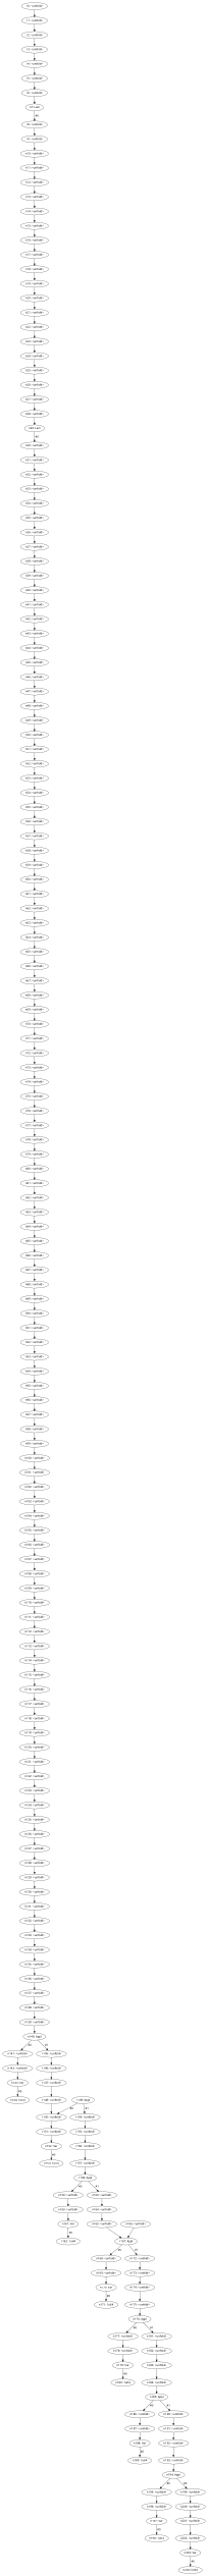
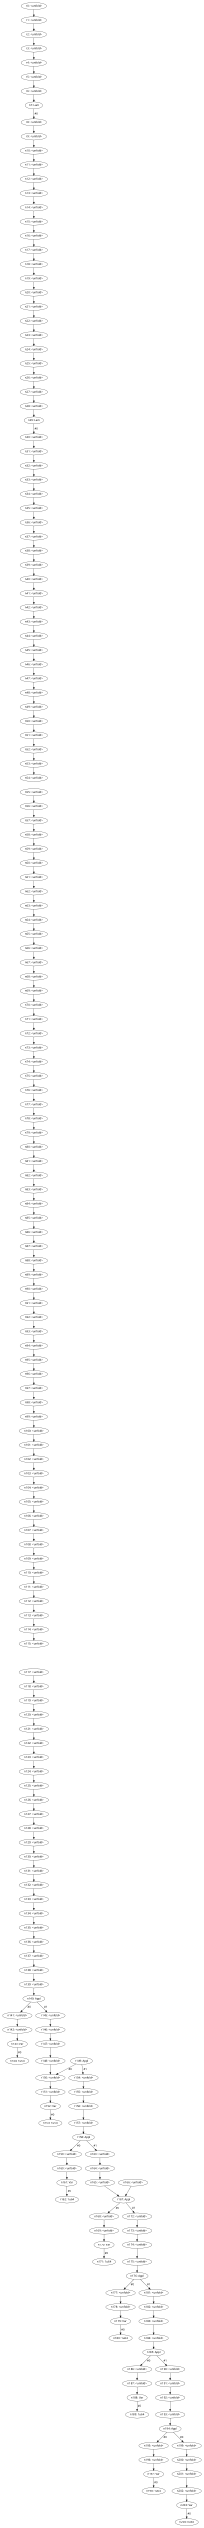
  digraph {
    node [fontname="bold helvetica"]
    edge [fontname="bold helvetica"]
    n1 [label="n0: <unfold>"]
    n2 [label="n1: <unfold>"]
    n3 [label="n2: <unfold>"]
    n4 [label="n3: <unfold>"]
    n5 [label="n4: <unfold>"]
    n6 [label="n5: <unfold>"]
    n7 [label="n6: <unfold>"]
    n8 [label="n7: Lam"]
    n9 [label="n8: <unfold>"]
    n10 [label="n9: <unfold>"]
    n11 [label="n10: <unfold>"]
    n12 [label="n11: <unfold>"]
    n13 [label="n12: <unfold>"]
    n14 [label="n13: <unfold>"]
    n15 [label="n14: <unfold>"]
    n16 [label="n15: <unfold>"]
    n17 [label="n16: <unfold>"]
    n18 [label="n17: <unfold>"]
    n19 [label="n18: <unfold>"]
    n20 [label="n19: <unfold>"]
    n21 [label="n20: <unfold>"]
    n22 [label="n21: <unfold>"]
    n23 [label="n22: <unfold>"]
    n24 [label="n23: <unfold>"]
    n25 [label="n24: <unfold>"]
    n26 [label="n25: <unfold>"]
    n27 [label="n26: <unfold>"]
    n28 [label="n27: <unfold>"]
    n29 [label="n28: <unfold>"]
    n30 [label="n29: Lam"]
    n31 [label="n30: <unfold>"]
    n32 [label="n31: <unfold>"]
    n33 [label="n32: <unfold>"]
    n34 [label="n33: <unfold>"]
    n35 [label="n34: <unfold>"]
    n36 [label="n35: <unfold>"]
    n37 [label="n36: <unfold>"]
    n38 [label="n37: <unfold>"]
    n39 [label="n38: <unfold>"]
    n40 [label="n39: <unfold>"]
    n41 [label="n40: <unfold>"]
    n42 [label="n41: <unfold>"]
    n43 [label="n42: <unfold>"]
    n44 [label="n43: <unfold>"]
    n45 [label="n44: <unfold>"]
    n46 [label="n45: <unfold>"]
    n47 [label="n46: <unfold>"]
    n48 [label="n47: <unfold>"]
    n49 [label="n48: <unfold>"]
    n50 [label="n49: <unfold>"]
    n51 [label="n50: <unfold>"]
    n52 [label="n51: <unfold>"]
    n53 [label="n52: <unfold>"]
    n54 [label="n53: <unfold>"]
    n55 [label="n54: <unfold>"]
    n56 [label="n55: <unfold>"]
    n57 [label="n56: <unfold>"]
    n58 [label="n57: <unfold>"]
    n59 [label="n58: <unfold>"]
    n60 [label="n59: <unfold>"]
    n61 [label="n60: <unfold>"]
    n62 [label="n61: <unfold>"]
    n63 [label="n62: <unfold>"]
    n64 [label="n63: <unfold>"]
    n65 [label="n64: <unfold>"]
    n66 [label="n65: <unfold>"]
    n67 [label="n66: <unfold>"]
    n68 [label="n67: <unfold>"]
    n69 [label="n68: <unfold>"]
    n70 [label="n69: <unfold>"]
    n71 [label="n70: <unfold>"]
    n72 [label="n71: <unfold>"]
    n73 [label="n72: <unfold>"]
    n74 [label="n73: <unfold>"]
    n75 [label="n74: <unfold>"]
    n76 [label="n75: <unfold>"]
    n77 [label="n76: <unfold>"]
    n78 [label="n77: <unfold>"]
    n79 [label="n78: <unfold>"]
    n80 [label="n79: <unfold>"]
    n81 [label="n80: <unfold>"]
    n82 [label="n81: <unfold>"]
    n83 [label="n82: <unfold>"]
    n84 [label="n83: <unfold>"]
    n85 [label="n84: <unfold>"]
    n86 [label="n85: <unfold>"]
    n87 [label="n86: <unfold>"]
    n88 [label="n87: <unfold>"]
    n89 [label="n88: <unfold>"]
    n90 [label="n89: <unfold>"]
    n91 [label="n90: <unfold>"]
    n92 [label="n91: <unfold>"]
    n93 [label="n92: <unfold>"]
    n94 [label="n93: <unfold>"]
    n95 [label="n94: <unfold>"]
    n96 [label="n95: <unfold>"]
    n97 [label="n96: <unfold>"]
    n98 [label="n97: <unfold>"]
    n99 [label="n98: <unfold>"]
    n100 [label="n99: <unfold>"]
    n101 [label="n100: <unfold>"]
    n102 [label="n101: <unfold>"]
    n103 [label="n102: <unfold>"]
    n104 [label="n103: <unfold>"]
    n105 [label="n104: <unfold>"]
    n106 [label="n105: <unfold>"]
    n107 [label="n106: <unfold>"]
    n108 [label="n107: <unfold>"]
    n109 [label="n108: <unfold>"]
    n110 [label="n109: <unfold>"]
    n111 [label="n110: <unfold>"]
    n112 [label="n111: <unfold>"]
    n113 [label="n112: <unfold>"]
    n114 [label="n113: <unfold>"]
    n115 [label="n114: <unfold>"]
    n116 [label="n115: <unfold>"]
-   n117 [label="n116: <unfold>"]
    n118 [label="n117: <unfold>"]
    n119 [label="n118: <unfold>"]
    n120 [label="n119: <unfold>"]
    n121 [label="n120: <unfold>"]
    n122 [label="n121: <unfold>"]
    n123 [label="n122: <unfold>"]
    n124 [label="n123: <unfold>"]
    n125 [label="n124: <unfold>"]
    n126 [label="n125: <unfold>"]
    n127 [label="n126: <unfold>"]
    n128 [label="n127: <unfold>"]
    n129 [label="n128: <unfold>"]
    n130 [label="n129: <unfold>"]
    n131 [label="n130: <unfold>"]
    n132 [label="n131: <unfold>"]
    n133 [label="n132: <unfold>"]
    n134 [label="n133: <unfold>"]
    n135 [label="n134: <unfold>"]
    n136 [label="n135: <unfold>"]
    n137 [label="n136: <unfold>"]
    n138 [label="n137: <unfold>"]
    n139 [label="n138: <unfold>"]
    n140 [label="n139: <unfold>"]
    n141 [label="n140: Appl"]
    n142 [label="n141: <unfold>"]
    n143 [label="n145: <unfold>"]
    n144 [label="n142: <unfold>"]
    n145 [label="n146: <unfold>"]
    n146 [label="n143: Var"]
    n147 [label="n144: 1u64"]
    n148 [label="n147: <unfold>"]
    n149 [label="n148: <unfold>"]
    n150 [label="n150: <unfold>"]
    n151 [label="n149: Appl"]
    n152 [label="n154: <unfold>"]
    n153 [label="n151: <unfold>"]
    n154 [label="n155: <unfold>"]
    n155 [label="n152: Var"]
    n156 [label="n153: 1u54"]
    n157 [label="n156: <unfold>"]
    n158 [label="n157: <unfold>"]
    n159 [label="n158: Appl"]
    n160 [label="n159: <unfold>"]
    n161 [label="n163: <unfold>"]
    n162 [label="n160: <unfold>"]
    n163 [label="n164: <unfold>"]
    n164 [label="n161: Var"]
    n165 [label="n162: 1u64"]
    n166 [label="n165: <unfold>"]
    n167 [label="n167: Appl"]
    n168 [label="n166: <unfold>"]
    n169 [label="n168: <unfold>"]
    n170 [label="n172: <unfold>"]
    n171 [label="n169: <unfold>"]
    n172 [label="n173: <unfold>"]
    n173 [label="n170: Var"]
    n174 [label="n171: 1u64"]
    n175 [label="n174: <unfold>"]
    n176 [label="n175: <unfold>"]
    n177 [label="n176: Appl"]
    n178 [label="n177: <unfold>"]
    n179 [label="n181: <unfold>"]
    n180 [label="n178: <unfold>"]
    n181 [label="n182: <unfold>"]
    n182 [label="n179: Var"]
    n183 [label="n180: 1u64"]
    n184 [label="n183: <unfold>"]
    n185 [label="n184: <unfold>"]
    n186 [label="n185: Appl"]
    n187 [label="n186: <unfold>"]
    n188 [label="n190: <unfold>"]
    n189 [label="n187: <unfold>"]
    n190 [label="n191: <unfold>"]
    n191 [label="n188: Var"]
    n192 [label="n189: 1u64"]
    n193 [label="n192: <unfold>"]
    n194 [label="n193: <unfold>"]
    n195 [label="n194: Appl"]
    n196 [label="n195: <unfold>"]
    n197 [label="n199: <unfold>"]
    n198 [label="n196: <unfold>"]
    n199 [label="n200: <unfold>"]
    n200 [label="n197: Var"]
    n201 [label="n198: 1u64"]
    n202 [label="n201: <unfold>"]
    n203 [label="n202: <unfold>"]
    n204 [label="n203: Var"]
    n205 [label="n204: 0u64"]
    n1 -> n2
    n2 -> n3
    n3 -> n4
    n4 -> n5
    n5 -> n6
    n6 -> n7
    n7 -> n8
    n8 -> n9 [label=" #0 "]
    n9 -> n10
    n10 -> n11
    n11 -> n12
    n12 -> n13
    n13 -> n14
    n14 -> n15
    n15 -> n16
    n16 -> n17
    n17 -> n18
    n18 -> n19
    n19 -> n20
    n20 -> n21
    n21 -> n22
    n22 -> n23
    n23 -> n24
    n24 -> n25
    n25 -> n26
    n26 -> n27
    n27 -> n28
    n28 -> n29
    n29 -> n30
    n30 -> n31 [label=" #0 "]
    n31 -> n32
    n32 -> n33
    n33 -> n34
    n34 -> n35
    n35 -> n36
    n36 -> n37
    n37 -> n38
    n38 -> n39
    n39 -> n40
    n40 -> n41
    n41 -> n42
    n42 -> n43
    n43 -> n44
    n44 -> n45
    n45 -> n46
    n46 -> n47
    n47 -> n48
    n48 -> n49
    n49 -> n50
    n50 -> n51
    n51 -> n52
    n52 -> n53
    n53 -> n54
    n54 -> n55
-   n55 -> n56
    n56 -> n57
    n57 -> n58
    n58 -> n59
    n59 -> n60
    n60 -> n61
    n61 -> n62
    n62 -> n63
    n63 -> n64
    n64 -> n65
    n65 -> n66
    n66 -> n67
    n67 -> n68
    n68 -> n69
    n69 -> n70
    n70 -> n71
    n71 -> n72
    n72 -> n73
    n73 -> n74
    n74 -> n75
    n75 -> n76
    n76 -> n77
    n77 -> n78
    n78 -> n79
    n79 -> n80
    n80 -> n81
    n81 -> n82
    n82 -> n83
    n83 -> n84
    n84 -> n85
    n85 -> n86
    n86 -> n87
    n87 -> n88
    n88 -> n89
    n89 -> n90
    n90 -> n91
    n91 -> n92
    n92 -> n93
    n93 -> n94
    n94 -> n95
    n95 -> n96
    n96 -> n97
    n97 -> n98
    n98 -> n99
    n99 -> n100
    n100 -> n101
    n101 -> n102
    n102 -> n103
    n103 -> n104
    n104 -> n105
    n105 -> n106
    n106 -> n107
    n107 -> n108
    n108 -> n109
    n109 -> n110
    n110 -> n111
    n111 -> n112
    n112 -> n113
    n113 -> n114
    n114 -> n115
    n115 -> n116
-   n116 -> n117
-   n117 -> n118
    n118 -> n119
    n119 -> n120
    n120 -> n121
    n121 -> n122
    n122 -> n123
    n123 -> n124
    n124 -> n125
    n125 -> n126
    n126 -> n127
    n127 -> n128
    n128 -> n129
    n129 -> n130
    n130 -> n131
    n131 -> n132
    n132 -> n133
    n133 -> n134
    n134 -> n135
    n135 -> n136
    n136 -> n137
    n137 -> n138
    n138 -> n139
    n139 -> n140
    n140 -> n141
    n141 -> n142 [label=" #0 "]
    n141 -> n143 [label=" #1 "]
    n142 -> n144
    n143 -> n145
    n144 -> n146
    n145 -> n148
    n146 -> n147 [label=" #0 "]
    n148 -> n149
    n149 -> n150
    n150 -> n153
    n151 -> n150 [label=" #0 "]
    n151 -> n152 [label=" #1 "]
    n152 -> n154
    n153 -> n155
    n154 -> n157
    n155 -> n156 [label=" #0 "]
    n157 -> n158
    n158 -> n159
    n159 -> n160 [label=" #0 "]
    n159 -> n161 [label=" #1 "]
    n160 -> n162
    n161 -> n163
    n162 -> n164
    n163 -> n166
    n164 -> n165 [label=" #0 "]
    n166 -> n167
    n167 -> n169 [label=" #0 "]
    n167 -> n170 [label=" #1 "]
    n168 -> n167
    n169 -> n171
    n170 -> n172
    n171 -> n173
    n172 -> n175
    n173 -> n174 [label=" #0 "]
    n175 -> n176
    n176 -> n177
    n177 -> n178 [label=" #0 "]
    n177 -> n179 [label=" #1 "]
    n178 -> n180
    n179 -> n181
    n180 -> n182
    n181 -> n184
    n182 -> n183 [label=" #0 "]
    n184 -> n185
    n185 -> n186
    n186 -> n187 [label=" #0 "]
    n186 -> n188 [label=" #1 "]
    n187 -> n189
    n188 -> n190
    n189 -> n191
    n190 -> n193
    n191 -> n192 [label=" #0 "]
    n193 -> n194
    n194 -> n195
    n195 -> n196 [label=" #0 "]
    n195 -> n197 [label=" #0 "]
    n196 -> n198
    n197 -> n199
    n198 -> n200
    n199 -> n202
    n200 -> n201 [label=" #0 "]
    n202 -> n203
    n203 -> n204
    n204 -> n205 [label=" #0 "]
  }
